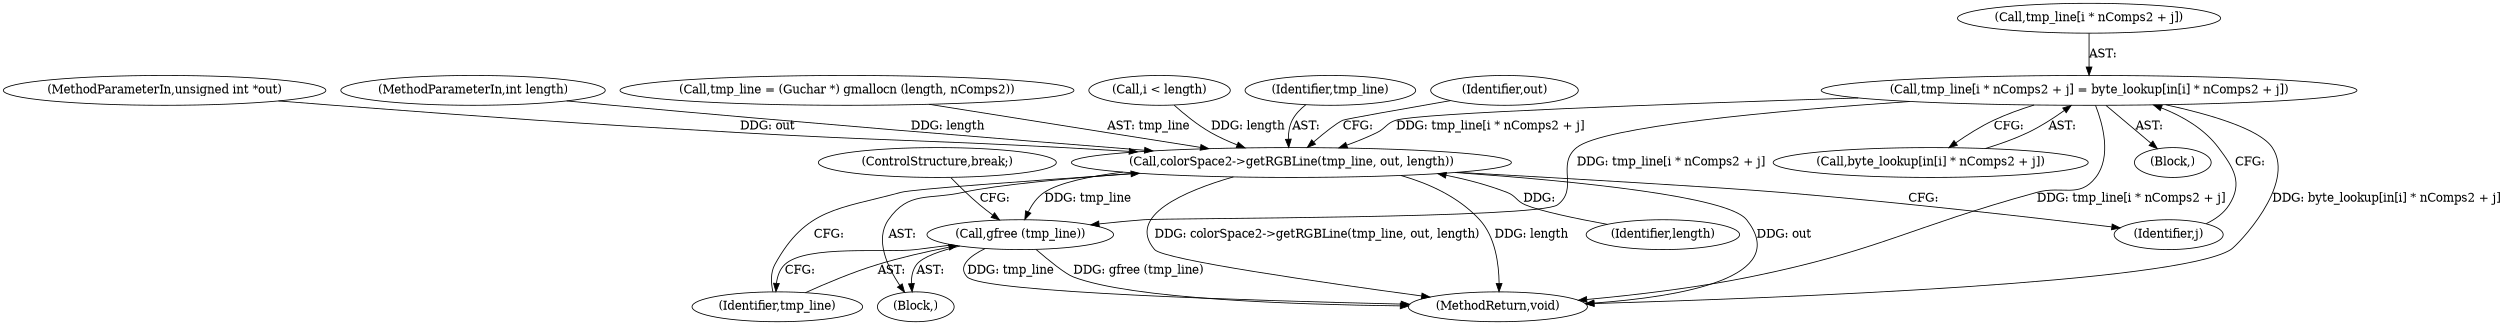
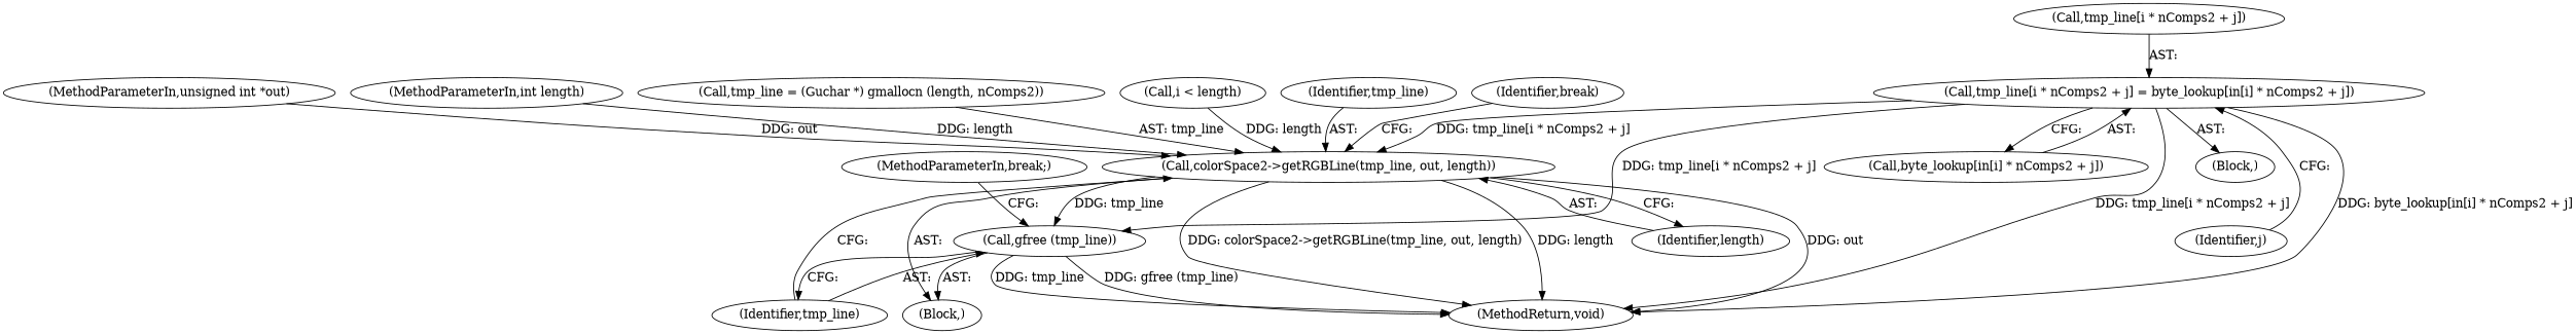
  digraph {
    n1 [label="(Call,tmp_line[i * nComps2 + j] = byte_lookup[in[i] * nComps2 + j])"]
    n2 [label="(Call,colorSpace2->getRGBLine(tmp_line, out, length))"]
    n3 [label="(Call,gfree (tmp_line))"]
    n4 [label="(Call,byte_lookup[in[i] * nComps2 + j])"]
    n5 [label="(MethodReturn,void)"]
    n6 [label="(Block,)"]
    n7 [label="(Identifier,length)"]
    n8 [label="(Block,)"]
    n9 [label="(Identifier,tmp_line)"]
-   n10 [label="(ControlStructure,break;)"]
+   n10 [label="(MethodParameterIn,break;)"]
    n11 [label="(MethodParameterIn,unsigned int *out)"]
    n12 [label="(MethodParameterIn,int length)"]
    n13 [label="(Call,tmp_line = (Guchar *) gmallocn (length, nComps2))"]
    n14 [label="(Call,i < length)"]
    n15 [label="(Identifier,tmp_line)"]
    n16 [label="(Call,tmp_line[i * nComps2 + j])"]
    n17 [label="(Identifier,j)"]
-   n18 [label="(Identifier,out)"]
+   n18 [label="(Identifier,break)"]
    n1 -> n2 [label="DDG: tmp_line[i * nComps2 + j]"]
    n1 -> n3 [label="DDG: tmp_line[i * nComps2 + j]"]
    n1 -> n4 [label="CFG: "]
    n1 -> n5 [label="DDG: tmp_line[i * nComps2 + j]"]
    n1 -> n5 [label="DDG: byte_lookup[in[i] * nComps2 + j]"]
    n1 -> n6 [label="AST: "]
    n2 -> n3 [label="DDG: tmp_line"]
    n2 -> n5 [label="DDG: out"]
    n2 -> n5 [label="DDG: colorSpace2->getRGBLine(tmp_line, out, length)"]
    n2 -> n5 [label="DDG: length"]
-   n2 -> n17 [label="CFG: "]
+   n2 -> n7 [label="CFG: "]
    n2 -> n8 [label="AST: "]
    n3 -> n5 [label="DDG: tmp_line"]
    n3 -> n5 [label="DDG: gfree (tmp_line)"]
    n3 -> n8 [label="AST: "]
    n3 -> n9 [label="CFG: "]
    n4 -> n1 [label="AST: "]
-   n7 -> n2 [label="DDG: "]
+   n7 -> n2 [label="AST: "]
    n9 -> n2 [label="CFG: "]
    n9 -> n3 [label="AST: "]
    n10 -> n3 [label="CFG: "]
    n11 -> n2 [label="DDG: out"]
    n12 -> n2 [label="DDG: length"]
    n13 -> n2 [label="AST: tmp_line"]
    n14 -> n2 [label="DDG: length"]
    n15 -> n2 [label="AST: "]
    n16 -> n1 [label="AST: "]
    n17 -> n1 [label="CFG: "]
    n18 -> n2 [label="CFG: "]
  }
